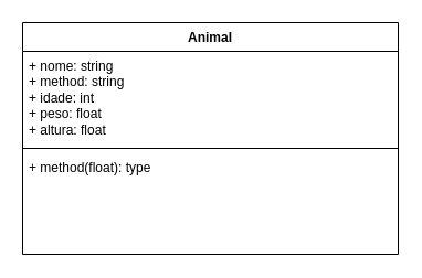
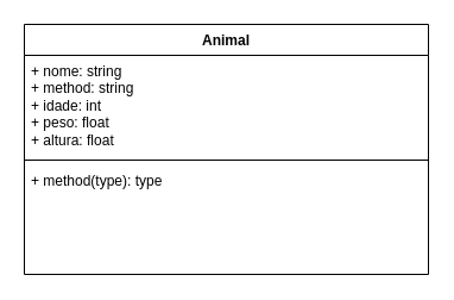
  <mxCell id="0" />
  <mxCell id="1" parent="0" />
  <mxCell id="2" value="Animal" style="swimlane;fontStyle=1;align=center;verticalAlign=top;childLayout=stackLayout;horizontal=1;startSize=26;horizontalStack=0;resizeParent=1;resizeParentMax=0;resizeLast=0;collapsible=1;marginBottom=0;whiteSpace=wrap;html=1;" vertex="1" parent="1"><mxGeometry x="20" y="20" width="340" height="210" as="geometry" /></mxCell>
  <mxCell id="3" value="+ nome: string&lt;div&gt;+ method: string&lt;/div&gt;&lt;div&gt;+ idade: int&lt;/div&gt;&lt;div&gt;+ peso: float&lt;/div&gt;&lt;div&gt;+ altura: float&lt;/div&gt;" style="text;strokeColor=none;fillColor=none;align=left;verticalAlign=top;spacingLeft=4;spacingRight=4;overflow=hidden;rotatable=0;points=[[0,0.5],[1,0.5]];portConstraint=eastwest;whiteSpace=wrap;html=1;" vertex="1" parent="2"><mxGeometry y="26" width="340" height="84" as="geometry" /></mxCell>
  <mxCell id="4" value="" style="line;strokeWidth=1;fillColor=none;align=left;verticalAlign=middle;spacingTop=-1;spacingLeft=3;spacingRight=3;rotatable=0;labelPosition=right;points=[];portConstraint=eastwest;strokeColor=inherit;" vertex="1" parent="2"><mxGeometry y="110" width="340" height="8" as="geometry" /></mxCell>
- <mxCell id="5" value="+ method(float): type" style="text;strokeColor=none;fillColor=none;align=left;verticalAlign=top;spacingLeft=4;spacingRight=4;overflow=hidden;rotatable=0;points=[[0,0.5],[1,0.5]];portConstraint=eastwest;whiteSpace=wrap;html=1;" vertex="1" parent="2"><mxGeometry y="118" width="340" height="92" as="geometry" /></mxCell>
+ <mxCell id="5" value="+ method(type): type" style="text;strokeColor=none;fillColor=none;align=left;verticalAlign=top;spacingLeft=4;spacingRight=4;overflow=hidden;rotatable=0;points=[[0,0.5],[1,0.5]];portConstraint=eastwest;whiteSpace=wrap;html=1;" vertex="1" parent="2"><mxGeometry y="118" width="340" height="92" as="geometry" /></mxCell>
